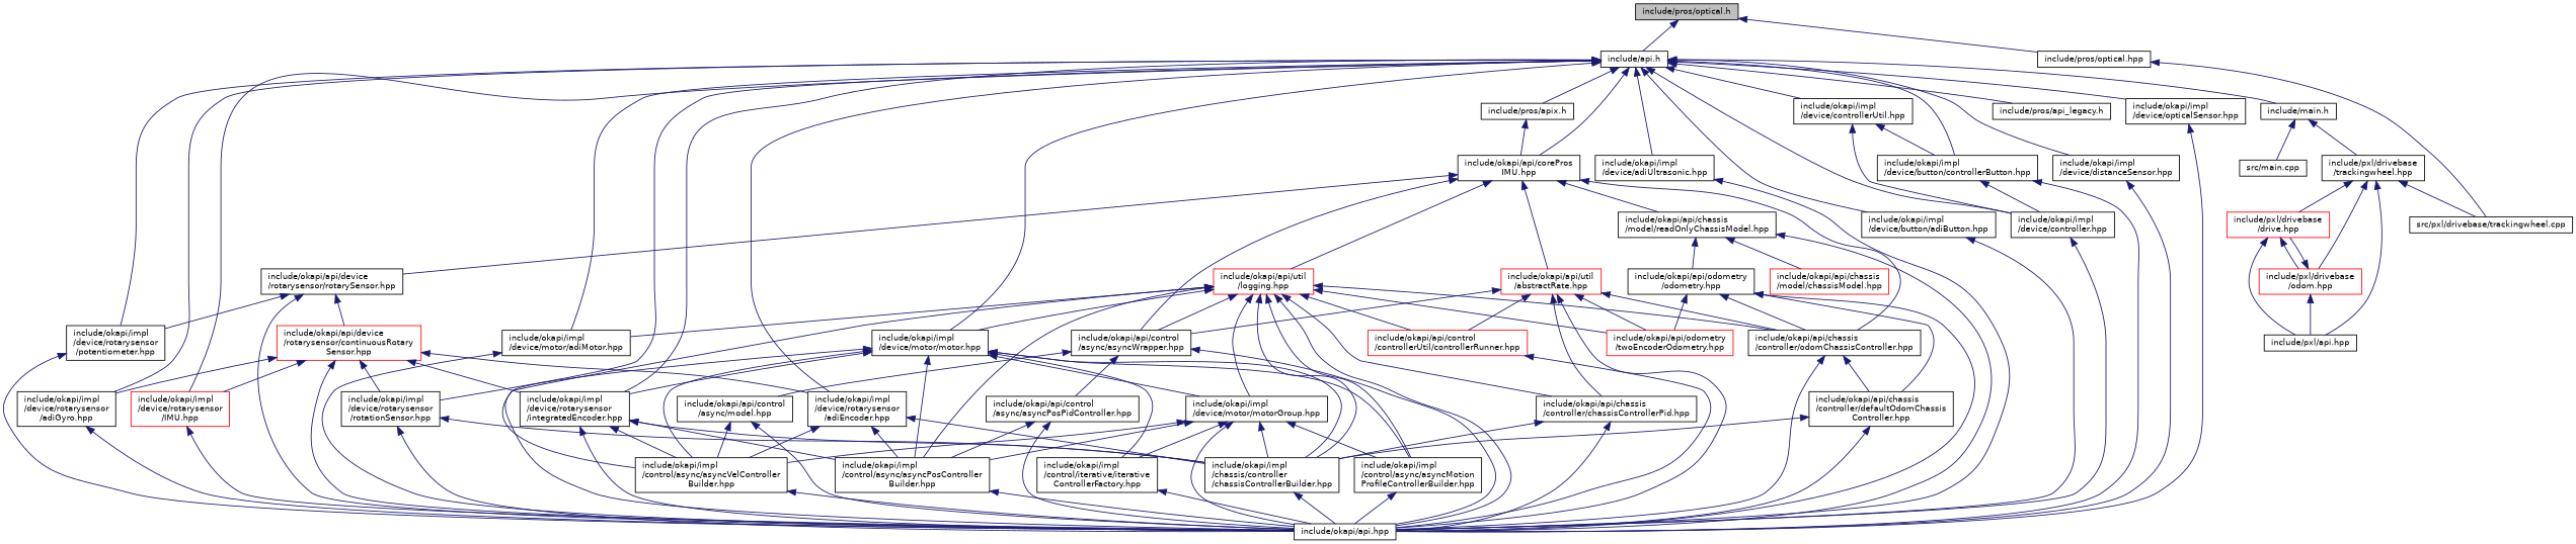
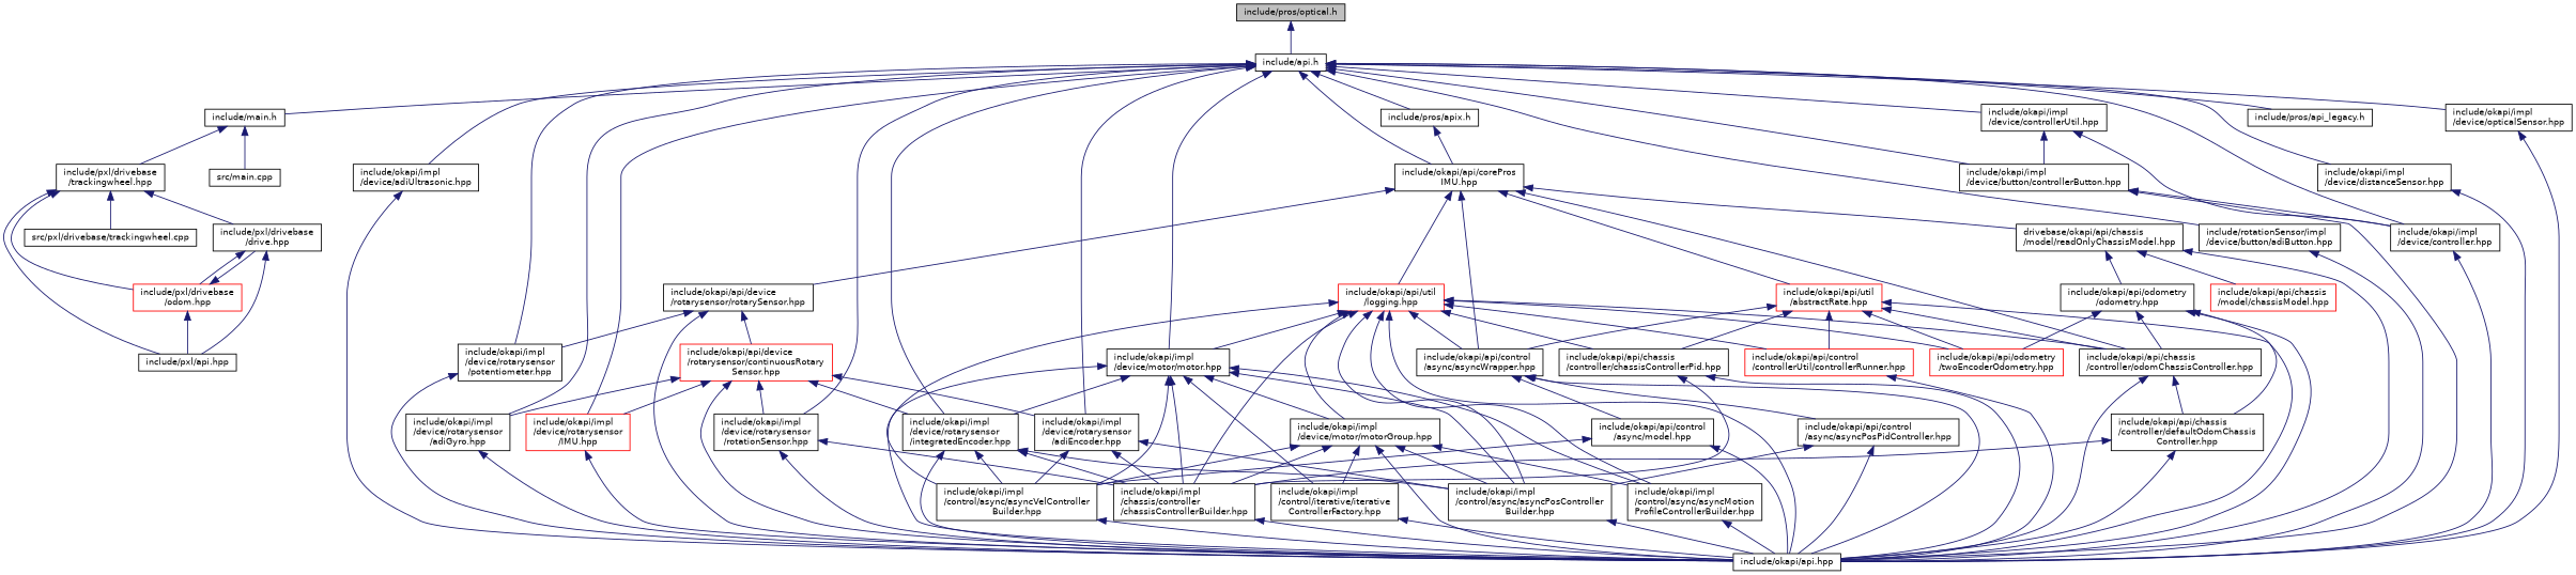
  digraph {
    node [color=black fillcolor=white fontname=Helvetica fontsize=10 shape=record style=filled]
    edge [color=midnightblue dir=back fontname=Helvetica fontsize=10 labelfontname=Helvetica labelfontsize=10 style=solid]
    n1 [fillcolor=grey75 fontcolor=black height=0.2 label="include/pros/optical.h" width=0.4]
    n2 [height=0.2 label="include/api.h" width=0.4]
-   n3 [height=0.2 label="include/pros/optical.hpp" width=0.4]
    n4 [height=0.2 label="include/main.h" width=0.4]
    n5 [height=0.2 label="include/okapi/api/corePros\lIMU.hpp" width=0.4]
    n6 [height=0.2 label="include/okapi/impl\l/device/rotarysensor\l/adiEncoder.hpp" width=0.4]
    n7 [height=0.2 label="include/okapi/impl\l/device/rotarysensor\l/adiGyro.hpp" width=0.4]
    n8 [color=red height=0.2 label="include/okapi/impl\l/device/rotarysensor\l/IMU.hpp" width=0.4]
    n9 [height=0.2 label="include/okapi/impl\l/device/rotarysensor\l/integratedEncoder.hpp" width=0.4]
    n10 [height=0.2 label="include/okapi/impl\l/device/rotarysensor\l/rotationSensor.hpp" width=0.4]
    n11 [height=0.2 label="include/okapi/impl\l/device/rotarysensor\l/potentiometer.hpp" width=0.4]
-   n12 [height=0.2 label="include/okapi/impl\l/device/motor/adiMotor.hpp" width=0.4]
    n13 [height=0.2 label="include/okapi/impl\l/device/motor/motor.hpp" width=0.4]
    n14 [height=0.2 label="include/okapi/impl\l/device/adiUltrasonic.hpp" width=0.4]
-   n15 [height=0.2 label="include/okapi/impl\l/device/button/adiButton.hpp" width=0.4]
+   n15 [height=0.2 label="include/rotationSensor/impl\l/device/button/adiButton.hpp" width=0.4]
    n16 [height=0.2 label="include/okapi/impl\l/device/button/controllerButton.hpp" width=0.4]
    n17 [height=0.2 label="include/okapi/impl\l/device/controller.hpp" width=0.4]
    n18 [height=0.2 label="include/okapi/impl\l/device/controllerUtil.hpp" width=0.4]
    n19 [height=0.2 label="include/okapi/impl\l/device/distanceSensor.hpp" width=0.4]
    n20 [height=0.2 label="include/okapi/impl\l/device/opticalSensor.hpp" width=0.4]
    n21 [height=0.2 label="include/pros/api_legacy.h" width=0.4]
    n22 [height=0.2 label="include/pros/apix.h" width=0.4]
    n23 [height=0.2 label="src/pxl/drivebase/trackingwheel.cpp" width=0.4]
    n24 [height=0.2 label="include/pxl/drivebase\l/trackingwheel.hpp" width=0.4]
    n25 [height=0.2 label="src/main.cpp" width=0.4]
    n26 [height=0.2 label="include/okapi/api/chassis\l/controller/odomChassisController.hpp" width=0.4]
-   n27 [height=0.2 label="include/okapi/api/chassis\l/model/readOnlyChassisModel.hpp" width=0.4]
+   n27 [height=0.2 label="drivebase/okapi/api/chassis\l/model/readOnlyChassisModel.hpp" width=0.4]
    n28 [height=0.2 label="include/okapi/api/control\l/async/asyncWrapper.hpp" width=0.4]
    n29 [height=0.2 label="include/okapi/api/device\l/rotarysensor/rotarySensor.hpp" width=0.4]
    n30 [color=red height=0.2 label="include/okapi/api/util\l/abstractRate.hpp" width=0.4]
    n31 [color=red height=0.2 label="include/okapi/api/util\l/logging.hpp" width=0.4]
    n32 [height=0.2 label="include/okapi/impl\l/chassis/controller\l/chassisControllerBuilder.hpp" width=0.4]
    n33 [height=0.2 label="include/okapi/impl\l/control/async/asyncPosController\lBuilder.hpp" width=0.4]
    n34 [height=0.2 label="include/okapi/impl\l/control/async/asyncVelController\lBuilder.hpp" width=0.4]
    n35 [height=0.2 label="include/okapi/api.hpp" width=0.4]
    n36 [height=0.2 label="include/okapi/impl\l/control/async/asyncMotion\lProfileControllerBuilder.hpp" width=0.4]
    n37 [height=0.2 label="include/okapi/impl\l/device/motor/motorGroup.hpp" width=0.4]
    n38 [height=0.2 label="include/okapi/impl\l/control/iterative/iterative\lControllerFactory.hpp" width=0.4]
    n39 [height=0.2 label="include/pxl/api.hpp" width=0.4]
-   n40 [color=red height=0.2 label="include/pxl/drivebase\l/drive.hpp" width=0.4]
+   n40 [height=0.2 label="include/pxl/drivebase\l/drive.hpp" width=0.4]
    n41 [color=red height=0.2 label="include/pxl/drivebase\l/odom.hpp" width=0.4]
    n42 [height=0.2 label="include/okapi/api/chassis\l/controller/defaultOdomChassis\lController.hpp" width=0.4]
    n43 [color=red height=0.2 label="include/okapi/api/chassis\l/model/chassisModel.hpp" width=0.4]
    n44 [height=0.2 label="include/okapi/api/odometry\l/odometry.hpp" width=0.4]
    n45 [height=0.2 label="include/okapi/api/control\l/async/asyncPosPidController.hpp" width=0.4]
    n46 [height=0.2 label="include/okapi/api/control\l/async/model.hpp" width=0.4]
    n47 [color=red height=0.2 label="include/okapi/api/device\l/rotarysensor/continuousRotary\lSensor.hpp" width=0.4]
    n48 [color=red height=0.2 label="include/okapi/api/odometry\l/twoEncoderOdometry.hpp" width=0.4]
    n49 [height=0.2 label="include/okapi/api/chassis\l/controller/chassisControllerPid.hpp" width=0.4]
    n50 [color=red height=0.2 label="include/okapi/api/control\l/controllerUtil/controllerRunner.hpp" width=0.4]
    n1 -> n2
-   n1 -> n3
    n2 -> n4
    n2 -> n5
    n2 -> n6
    n2 -> n7
    n2 -> n8
    n2 -> n9
    n2 -> n10
    n2 -> n11
-   n2 -> n12
    n2 -> n13
    n2 -> n14
    n2 -> n15
    n2 -> n16
    n2 -> n17
    n2 -> n18
    n2 -> n19
    n2 -> n20
    n2 -> n21
    n2 -> n22
-   n3 -> n23
    n4 -> n24
    n4 -> n25
    n5 -> n26
    n5 -> n27
    n5 -> n28
    n5 -> n29
    n5 -> n30
    n5 -> n31
    n6 -> n32
    n6 -> n33
    n6 -> n34
    n7 -> n35
    n8 -> n35
    n9 -> n32
    n9 -> n33
    n9 -> n34
    n9 -> n35
    n10 -> n32
    n10 -> n35
    n11 -> n35
-   n12 -> n35
    n13 -> n9
    n13 -> n32
    n13 -> n33
    n13 -> n34
    n13 -> n35
    n13 -> n36
    n13 -> n37
    n13 -> n38
    n14 -> n35
    n15 -> n35
    n16 -> n17
    n16 -> n35
    n17 -> n35
    n18 -> n16
    n18 -> n17
    n19 -> n35
    n20 -> n35
    n22 -> n5
    n24 -> n23
    n24 -> n39
    n24 -> n40
    n24 -> n41
    n26 -> n35
    n26 -> n42
    n27 -> n35
    n27 -> n43
    n27 -> n44
    n28 -> n35
    n28 -> n45
    n28 -> n46
    n29 -> n11
    n29 -> n35
    n29 -> n47
    n30 -> n26
    n30 -> n28
    n30 -> n35
    n30 -> n48
    n30 -> n49
    n30 -> n50
-   n31 -> n12
    n31 -> n13
    n31 -> n26
    n31 -> n28
    n31 -> n32
    n31 -> n33
    n31 -> n34
    n31 -> n35
    n31 -> n36
    n31 -> n37
    n31 -> n48
    n31 -> n49
    n31 -> n50
    n32 -> n35
    n33 -> n35
    n34 -> n35
    n36 -> n35
    n37 -> n32
    n37 -> n33
    n37 -> n34
    n37 -> n35
    n37 -> n36
    n37 -> n38
    n38 -> n35
    n40 -> n39
    n40 -> n41
    n41 -> n39
    n41 -> n40
    n42 -> n32
    n42 -> n35
    n44 -> n26
    n44 -> n35
    n44 -> n42
    n44 -> n48
    n45 -> n33
    n45 -> n35
    n46 -> n34
    n46 -> n35
    n47 -> n6
    n47 -> n7
    n47 -> n8
    n47 -> n9
    n47 -> n10
    n47 -> n35
    n49 -> n32
    n49 -> n35
    n50 -> n35
  }
